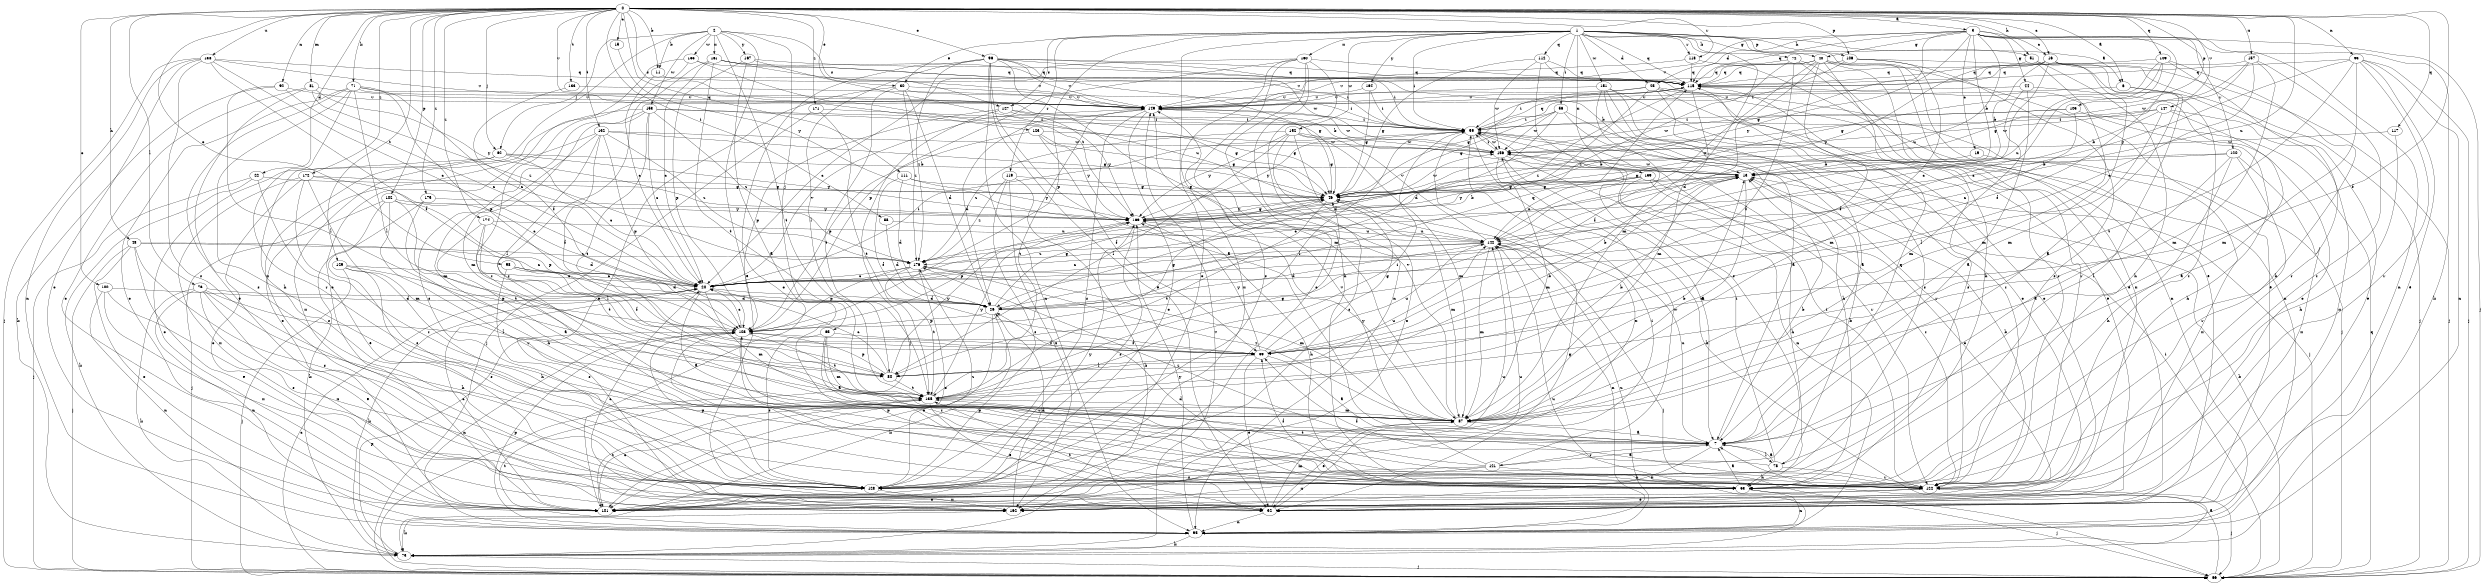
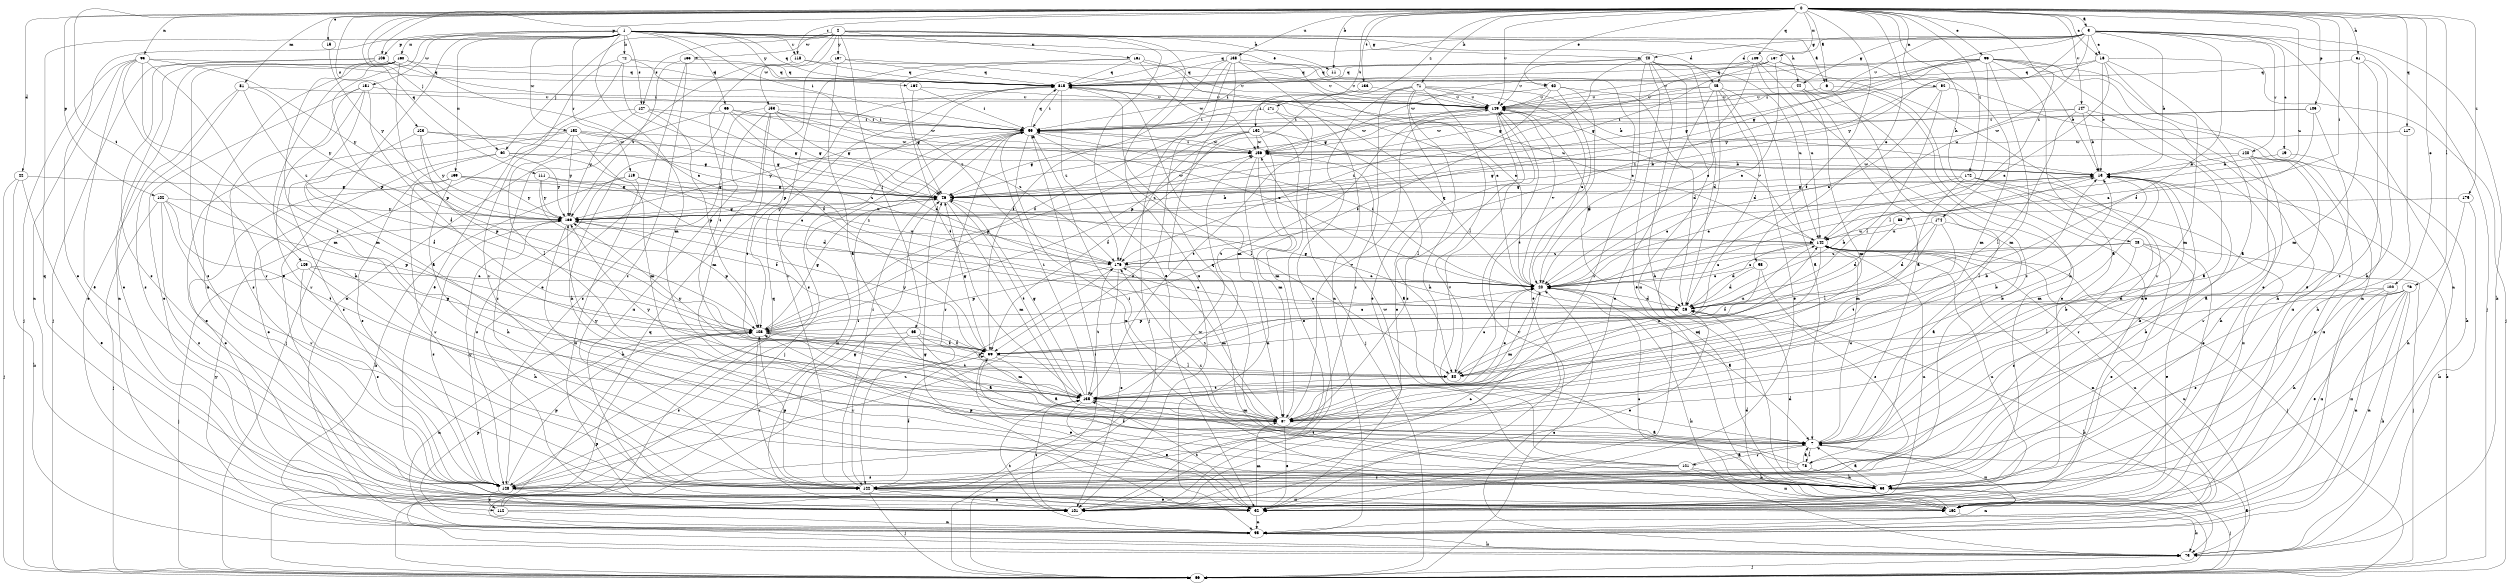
  strict digraph {
    0
    3
    6
    11
    15
    16
    22
    30
    39
    48
    51
    55
    62
    71
    76
    81
    92
    93
    96
    98
    100
    102
    105
    106
    109
    n26 [label=117]
    111
    118
    123
    129
    132
    133
    138
    142
    147
    149
    157
    171
    172
    174
    175
    25
    40
-   115
+   115 [label=815]
    13
    19
    44
    46
    66
    73
    95
    120
    169
    32
    78
    59
    20
    87
    7
    135
    26
    176
    80
    101
    128
    53
    122
    108
    162
    156
    1
    56
    72
    112
    119
    127
    151
    152
    159
    160
    164
    2
    65
    153
    155
    161
    167
    121
    0 -> 3 [label=a]
    0 -> 6 [label=a]
    0 -> 11 [label=b]
    0 -> 15 [label=c]
    0 -> 16 [label=c]
    0 -> 22 [label=d]
    0 -> 30 [label=e]
    0 -> 39 [label=f]
    0 -> 48 [label=h]
    0 -> 51 [label=h]
    0 -> 55 [label=i]
    0 -> 62 [label=j]
    0 -> 71 [label=k]
    0 -> 76 [label=l]
    0 -> 81 [label=m]
    0 -> 92 [label=n]
    0 -> 93 [label=n]
    0 -> 96 [label=o]
    0 -> 98 [label=o]
    0 -> 100 [label=o]
    0 -> 102 [label=p]
    0 -> 105 [label=p]
    0 -> 106 [label=p]
    0 -> 109 [label=q]
    0 -> n26 [label=q]
    0 -> 111 [label=q]
    0 -> 118 [label=r]
    0 -> 123 [label=s]
    0 -> 129 [label=t]
    0 -> 132 [label=t]
    0 -> 133 [label=t]
    0 -> 138 [label=u]
    0 -> 142 [label=u]
    0 -> 147 [label=v]
    0 -> 149 [label=v]
    0 -> 157 [label=x]
    0 -> 171 [label=z]
    0 -> 172 [label=z]
    0 -> 174 [label=z]
    0 -> 175 [label=z]
    3 -> 16 [label=c]
    3 -> 39 [label=f]
    3 -> 142 [label=u]
    3 -> 149 [label=v]
    3 -> 25 [label=d]
    3 -> 40 [label=g]
    3 -> 115 [label=q]
    3 -> 13 [label=b]
    3 -> 19 [label=c]
    3 -> 44 [label=g]
    3 -> 46 [label=g]
    3 -> 66 [label=j]
    3 -> 73 [label=k]
    3 -> 95 [label=n]
    3 -> 120 [label=r]
    3 -> 169 [label=y]
    6 -> 149 [label=v]
    6 -> 32 [label=e]
    6 -> 78 [label=l]
    11 -> 59 [label=i]
    11 -> 20 [label=c]
    15 -> 169 [label=y]
    16 -> 115 [label=q]
    16 -> 13 [label=b]
    16 -> 66 [label=j]
    16 -> 169 [label=y]
    16 -> 20 [label=c]
    16 -> 87 [label=m]
    16 -> 7 [label=a]
    22 -> 46 [label=g]
    22 -> 66 [label=j]
    22 -> 73 [label=k]
    22 -> 32 [label=e]
    30 -> 149 [label=v]
    30 -> 32 [label=e]
    30 -> 59 [label=i]
    30 -> 135 [label=t]
    30 -> 26 [label=d]
    30 -> 176 [label=z]
    39 -> 142 [label=u]
    39 -> 46 [label=g]
    39 -> 169 [label=y]
    39 -> 32 [label=e]
    39 -> 7 [label=a]
    39 -> 80 [label=l]
    48 -> 66 [label=j]
    48 -> 32 [label=e]
    48 -> 20 [label=c]
    48 -> 176 [label=z]
    48 -> 101 [label=o]
    48 -> 128 [label=s]
    51 -> 115 [label=q]
    51 -> 87 [label=m]
    51 -> 53 [label=h]
    51 -> 122 [label=r]
    55 -> 142 [label=u]
    55 -> 26 [label=d]
    62 -> 13 [label=b]
    62 -> 169 [label=y]
    62 -> 20 [label=c]
    62 -> 101 [label=o]
    62 -> 128 [label=s]
    71 -> 149 [label=v]
    71 -> 13 [label=b]
    71 -> 32 [label=e]
    71 -> 20 [label=c]
    71 -> 80 [label=l]
    71 -> 101 [label=o]
    71 -> 53 [label=h]
    71 -> 122 [label=r]
    71 -> 108 [label=p]
    76 -> 73 [label=k]
    76 -> 95 [label=n]
    76 -> 32 [label=e]
    76 -> 26 [label=d]
    76 -> 80 [label=l]
    76 -> 53 [label=h]
    76 -> 162 [label=x]
    81 -> 149 [label=v]
    81 -> 169 [label=y]
    81 -> 176 [label=z]
    81 -> 101 [label=o]
    81 -> 128 [label=s]
    92 -> 149 [label=v]
    92 -> 73 [label=k]
    92 -> 20 [label=c]
    92 -> 80 [label=l]
    93 -> 115 [label=q]
    93 -> 66 [label=j]
    93 -> 95 [label=n]
    93 -> 169 [label=y]
    93 -> 32 [label=e]
    93 -> 87 [label=m]
    93 -> 135 [label=t]
    93 -> 122 [label=r]
    96 -> 149 [label=v]
    96 -> 115 [label=q]
    96 -> 13 [label=b]
    96 -> 46 [label=g]
    96 -> 95 [label=n]
    96 -> 32 [label=e]
    96 -> 59 [label=i]
    96 -> 87 [label=m]
    96 -> 7 [label=a]
    96 -> 176 [label=z]
    96 -> 80 [label=l]
    96 -> 101 [label=o]
    98 -> 39 [label=f]
    98 -> 20 [label=c]
    98 -> 26 [label=d]
    98 -> 128 [label=s]
    100 -> 95 [label=n]
    100 -> 26 [label=d]
    100 -> 128 [label=s]
    100 -> 162 [label=x]
    102 -> 66 [label=j]
    102 -> 169 [label=y]
    102 -> 135 [label=t]
    102 -> 128 [label=s]
    102 -> 122 [label=r]
    102 -> 108 [label=p]
    105 -> 59 [label=i]
    105 -> 20 [label=c]
    105 -> 53 [label=h]
    105 -> 156 [label=w]
    106 -> 115 [label=q]
    106 -> 66 [label=j]
    106 -> 59 [label=i]
    106 -> 87 [label=m]
    106 -> 128 [label=s]
    109 -> 142 [label=u]
    109 -> 115 [label=q]
    109 -> 46 [label=g]
    109 -> 20 [label=c]
    109 -> 53 [label=h]
    109 -> 122 [label=r]
    n26 -> 53 [label=h]
    n26 -> 156 [label=w]
    111 -> 39 [label=f]
    111 -> 46 [label=g]
    111 -> 169 [label=y]
    111 -> 26 [label=d]
    118 -> 149 [label=v]
    118 -> 115 [label=q]
    118 -> 95 [label=n]
    123 -> 39 [label=f]
    123 -> 46 [label=g]
    123 -> 169 [label=y]
    123 -> 108 [label=p]
    123 -> 156 [label=w]
    129 -> 66 [label=j]
    129 -> 20 [label=c]
    129 -> 128 [label=s]
    129 -> 53 [label=h]
    129 -> 108 [label=p]
    132 -> 39 [label=f]
    132 -> 46 [label=g]
    132 -> 87 [label=m]
    132 -> 176 [label=z]
    132 -> 80 [label=l]
    132 -> 101 [label=o]
    132 -> 108 [label=p]
    132 -> 156 [label=w]
    133 -> 149 [label=v]
    133 -> 108 [label=f]
    138 -> 39 [label=f]
    138 -> 149 [label=v]
    138 -> 115 [label=q]
    138 -> 66 [label=j]
    138 -> 95 [label=n]
    138 -> 20 [label=c]
    138 -> 101 [label=o]
    138 -> 128 [label=s]
    142 -> 149 [label=v]
    142 -> 66 [label=j]
    142 -> 95 [label=n]
    142 -> 20 [label=c]
    142 -> 87 [label=m]
    142 -> 26 [label=d]
    142 -> 176 [label=z]
    147 -> 13 [label=b]
    147 -> 59 [label=i]
    147 -> 7 [label=a]
    147 -> 80 [label=l]
    147 -> 162 [label=x]
    147 -> 156 [label=w]
    149 -> 59 [label=i]
    149 -> 135 [label=t]
    149 -> 26 [label=d]
    149 -> 101 [label=o]
    149 -> 128 [label=s]
    149 -> 156 [label=w]
    157 -> 115 [label=q]
    157 -> 46 [label=g]
    157 -> 20 [label=c]
    157 -> 87 [label=m]
    157 -> 122 [label=r]
    157 -> 156 [label=w]
    171 -> 66 [label=j]
    171 -> 59 [label=i]
    171 -> 135 [label=t]
    172 -> 46 [label=g]
    172 -> 20 [label=c]
    172 -> 87 [label=m]
    172 -> 101 [label=o]
    172 -> 122 [label=r]
    172 -> 162 [label=x]
    174 -> 142 [label=u]
    174 -> 7 [label=a]
    174 -> 135 [label=t]
    174 -> 26 [label=d]
    174 -> 80 [label=l]
    175 -> 73 [label=k]
    175 -> 169 [label=y]
    175 -> 53 [label=h]
    25 -> 149 [label=v]
    25 -> 46 [label=g]
    25 -> 66 [label=j]
    25 -> 32 [label=e]
    25 -> 7 [label=a]
    25 -> 26 [label=d]
    25 -> 101 [label=o]
    40 -> 39 [label=f]
    40 -> 142 [label=u]
    40 -> 149 [label=v]
    40 -> 115 [label=q]
    40 -> 32 [label=e]
    40 -> 26 [label=d]
    40 -> 53 [label=h]
    40 -> 122 [label=r]
    40 -> 162 [label=x]
    115 -> 149 [label=v]
    115 -> 59 [label=i]
    115 -> 87 [label=m]
    115 -> 176 [label=z]
    115 -> 128 [label=s]
    13 -> 46 [label=g]
    13 -> 20 [label=c]
    13 -> 87 [label=m]
    13 -> 156 [label=w]
    19 -> 13 [label=b]
    19 -> 162 [label=x]
    44 -> 149 [label=v]
    44 -> 87 [label=m]
    44 -> 7 [label=a]
    44 -> 101 [label=o]
    46 -> 169 [label=y]
    46 -> 87 [label=m]
    46 -> 135 [label=t]
    46 -> 156 [label=w]
    66 -> 115 [label=q]
    66 -> 13 [label=b]
    66 -> 59 [label=i]
    66 -> 20 [label=c]
    66 -> 7 [label=a]
    73 -> 142 [label=u]
    73 -> 149 [label=v]
    73 -> 66 [label=j]
    73 -> 108 [label=p]
    95 -> 142 [label=u]
    95 -> 73 [label=k]
    95 -> 169 [label=y]
    95 -> 135 [label=t]
    95 -> 108 [label=p]
    120 -> 13 [label=b]
    120 -> 46 [label=g]
    120 -> 7 [label=a]
    120 -> 53 [label=h]
    120 -> 122 [label=r]
    120 -> 162 [label=x]
    169 -> 142 [label=u]
    169 -> 13 [label=b]
    169 -> 46 [label=g]
    169 -> 128 [label=s]
    169 -> 53 [label=h]
    169 -> 108 [label=p]
    32 -> 142 [label=u]
    32 -> 46 [label=g]
    32 -> 95 [label=n]
    32 -> 87 [label=m]
    32 -> 135 [label=t]
    78 -> 13 [label=b]
    78 -> 59 [label=i]
    78 -> 7 [label=a]
    78 -> 176 [label=z]
    78 -> 53 [label=h]
    78 -> 122 [label=r]
    59 -> 115 [label=q]
    59 -> 66 [label=j]
    59 -> 73 [label=k]
    59 -> 169 [label=y]
    59 -> 80 [label=l]
    59 -> 122 [label=r]
    59 -> 162 [label=x]
    59 -> 156 [label=w]
    20 -> 149 [label=v]
    20 -> 73 [label=k]
    20 -> 59 [label=i]
    20 -> 87 [label=m]
    20 -> 7 [label=a]
    20 -> 26 [label=d]
    87 -> 149 [label=v]
    87 -> 13 [label=b]
    87 -> 169 [label=y]
    87 -> 32 [label=e]
    87 -> 7 [label=a]
    87 -> 176 [label=z]
    7 -> 142 [label=u]
    7 -> 115 [label=q]
    7 -> 13 [label=b]
    7 -> 78 [label=l]
    7 -> 162 [label=x]
    7 -> 121 [label=r]
    135 -> 142 [label=u]
    135 -> 13 [label=b]
    135 -> 46 [label=g]
    135 -> 169 [label=y]
    135 -> 32 [label=e]
    135 -> 59 [label=i]
    135 -> 87 [label=m]
-   135 -> 101 [label=o]
+   135 -> 20 [label=o]
    26 -> 115 [label=q]
    26 -> 13 [label=b]
    26 -> 46 [label=g]
    26 -> 73 [label=k]
    26 -> 101 [label=o]
    26 -> 108 [label=p]
    176 -> 20 [label=c]
    176 -> 87 [label=m]
    176 -> 135 [label=t]
    176 -> 101 [label=o]
    176 -> 108 [label=p]
    80 -> 13 [label=b]
    80 -> 169 [label=y]
    80 -> 20 [label=c]
    80 -> 135 [label=t]
    80 -> 108 [label=p]
    101 -> 142 [label=u]
    101 -> 59 [label=i]
    101 -> 20 [label=c]
    101 -> 135 [label=t]
    128 -> 169 [label=y]
    128 -> 176 [label=z]
    128 -> 108 [label=p]
    128 -> 162 [label=x]
    53 -> 39 [label=f]
    53 -> 66 [label=j]
    53 -> 95 [label=n]
    53 -> 7 [label=a]
    53 -> 26 [label=d]
    53 -> 108 [label=p]
    122 -> 39 [label=f]
    122 -> 13 [label=b]
    122 -> 66 [label=j]
    122 -> 32 [label=e]
    122 -> 59 [label=i]
    122 -> 101 [label=o]
    122 -> 108 [label=p]
    108 -> 39 [label=f]
    108 -> 46 [label=g]
    108 -> 95 [label=n]
    108 -> 20 [label=c]
    108 -> 135 [label=t]
    108 -> 122 [label=r]
    162 -> 73 [label=k]
    162 -> 20 [label=c]
    162 -> 26 [label=d]
    156 -> 13 [label=b]
    156 -> 95 [label=n]
    156 -> 59 [label=i]
    156 -> 87 [label=m]
    156 -> 7 [label=a]
    1 -> 6 [label=a]
    1 -> 30 [label=e]
-   1 -> 51 [label=h]
+   1 -> 44 [label=h]
    1 -> 106 [label=p]
    1 -> 118 [label=r]
    1 -> 25 [label=d]
    1 -> 40 [label=g]
    1 -> 115 [label=q]
    1 -> 32 [label=e]
    1 -> 59 [label=i]
    1 -> 87 [label=m]
    1 -> 101 [label=o]
    1 -> 108 [label=p]
    1 -> 56 [label=i]
    1 -> 72 [label=k]
    1 -> 112 [label=q]
    1 -> 119 [label=r]
    1 -> 127 [label=s]
    1 -> 151 [label=w]
    1 -> 152 [label=w]
    1 -> 159 [label=x]
    1 -> 160 [label=x]
    1 -> 164 [label=y]
    56 -> 46 [label=g]
    56 -> 59 [label=i]
    56 -> 26 [label=d]
    56 -> 53 [label=h]
    56 -> 122 [label=r]
    56 -> 156 [label=w]
    72 -> 39 [label=f]
    72 -> 115 [label=q]
    72 -> 32 [label=e]
    72 -> 176 [label=z]
    72 -> 122 [label=r]
    112 -> 115 [label=q]
    112 -> 46 [label=g]
    112 -> 95 [label=n]
-   112 -> 128 [label=s]
+   128 -> 112 [label=s]
    112 -> 156 [label=w]
    119 -> 46 [label=g]
    119 -> 73 [label=k]
    119 -> 176 [label=z]
    119 -> 128 [label=s]
    119 -> 162 [label=x]
    127 -> 46 [label=g]
    127 -> 66 [label=j]
    127 -> 169 [label=y]
    127 -> 59 [label=i]
    127 -> 108 [label=p]
    151 -> 39 [label=f]
    151 -> 149 [label=v]
    151 -> 7 [label=a]
    151 -> 101 [label=o]
    151 -> 128 [label=s]
    151 -> 122 [label=r]
    152 -> 46 [label=g]
    152 -> 169 [label=y]
    152 -> 87 [label=m]
    152 -> 176 [label=z]
    152 -> 80 [label=l]
    152 -> 101 [label=o]
    152 -> 128 [label=s]
    152 -> 156 [label=w]
    159 -> 142 [label=u]
    159 -> 46 [label=g]
    159 -> 169 [label=y]
    159 -> 101 [label=o]
    159 -> 53 [label=h]
    159 -> 122 [label=r]
    160 -> 115 [label=q]
    160 -> 95 [label=n]
    160 -> 20 [label=c]
    160 -> 101 [label=o]
    160 -> 128 [label=s]
    160 -> 53 [label=h]
    160 -> 108 [label=p]
    160 -> 162 [label=x]
    164 -> 149 [label=v]
    164 -> 46 [label=g]
    164 -> 59 [label=i]
    2 -> 11 [label=b]
    2 -> 62 [label=j]
    2 -> 32 [label=e]
    2 -> 135 [label=t]
    2 -> 162 [label=x]
    2 -> 127 [label=s]
    2 -> 65 [label=j]
    2 -> 153 [label=w]
    2 -> 155 [label=w]
    2 -> 161 [label=x]
    2 -> 167 [label=y]
    65 -> 39 [label=f]
    65 -> 87 [label=m]
    65 -> 7 [label=a]
    65 -> 128 [label=s]
    65 -> 122 [label=r]
    153 -> 46 [label=g]
    153 -> 59 [label=i]
    153 -> 20 [label=c]
    153 -> 87 [label=m]
    153 -> 135 [label=t]
    153 -> 176 [label=z]
    153 -> 128 [label=s]
    153 -> 162 [label=x]
    155 -> 115 [label=q]
    155 -> 169 [label=t]
    155 -> 101 [label=o]
    155 -> 122 [label=r]
    161 -> 149 [label=v]
    161 -> 115 [label=q]
    161 -> 20 [label=c]
    161 -> 135 [label=t]
    161 -> 122 [label=r]
    161 -> 156 [label=w]
    167 -> 142 [label=u]
    167 -> 115 [label=q]
    167 -> 7 [label=a]
    167 -> 108 [label=p]
    121 -> 149 [label=v]
    121 -> 7 [label=a]
    121 -> 135 [label=t]
    121 -> 128 [label=s]
    121 -> 53 [label=h]
    121 -> 162 [label=x]
    121 -> 156 [label=w]
  }
